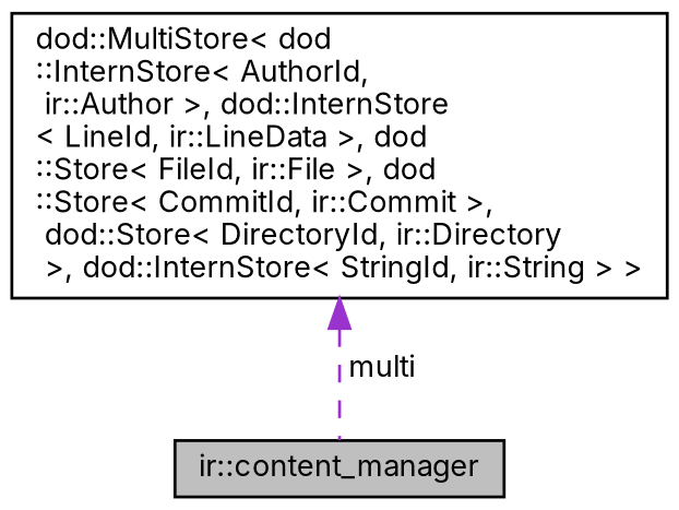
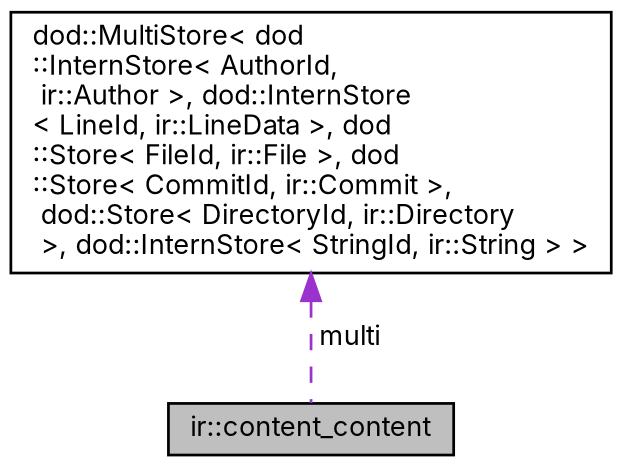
  digraph {
    rankdir=TB
    fontname=Inter
    node [color=black fontname=Inter fontsize=10 shape=record style=filled]
-   n1 [fillcolor=grey75 fontcolor=black height=0.2 label="ir::content_manager" width=0.4]
+   n1 [fillcolor=grey75 fontcolor=black height=0.2 label="ir::content_content" width=0.4]
    n2 [fillcolor=white height=0.2 label="dod::MultiStore\< dod\l::InternStore\< AuthorId,\l ir::Author \>, dod::InternStore\l\< LineId, ir::LineData \>, dod\l::Store\< FileId, ir::File \>, dod\l::Store\< CommitId, ir::Commit \>,\l dod::Store\< DirectoryId, ir::Directory\l \>, dod::InternStore\< StringId, ir::String \> \>" width=0.4]
    n2 -> n1 [color=darkorchid3 dir=back fontname=Inter fontsize=10 label=" multi" labelfontname=Helvetica labelfontsize=10 style=dashed]
  }
